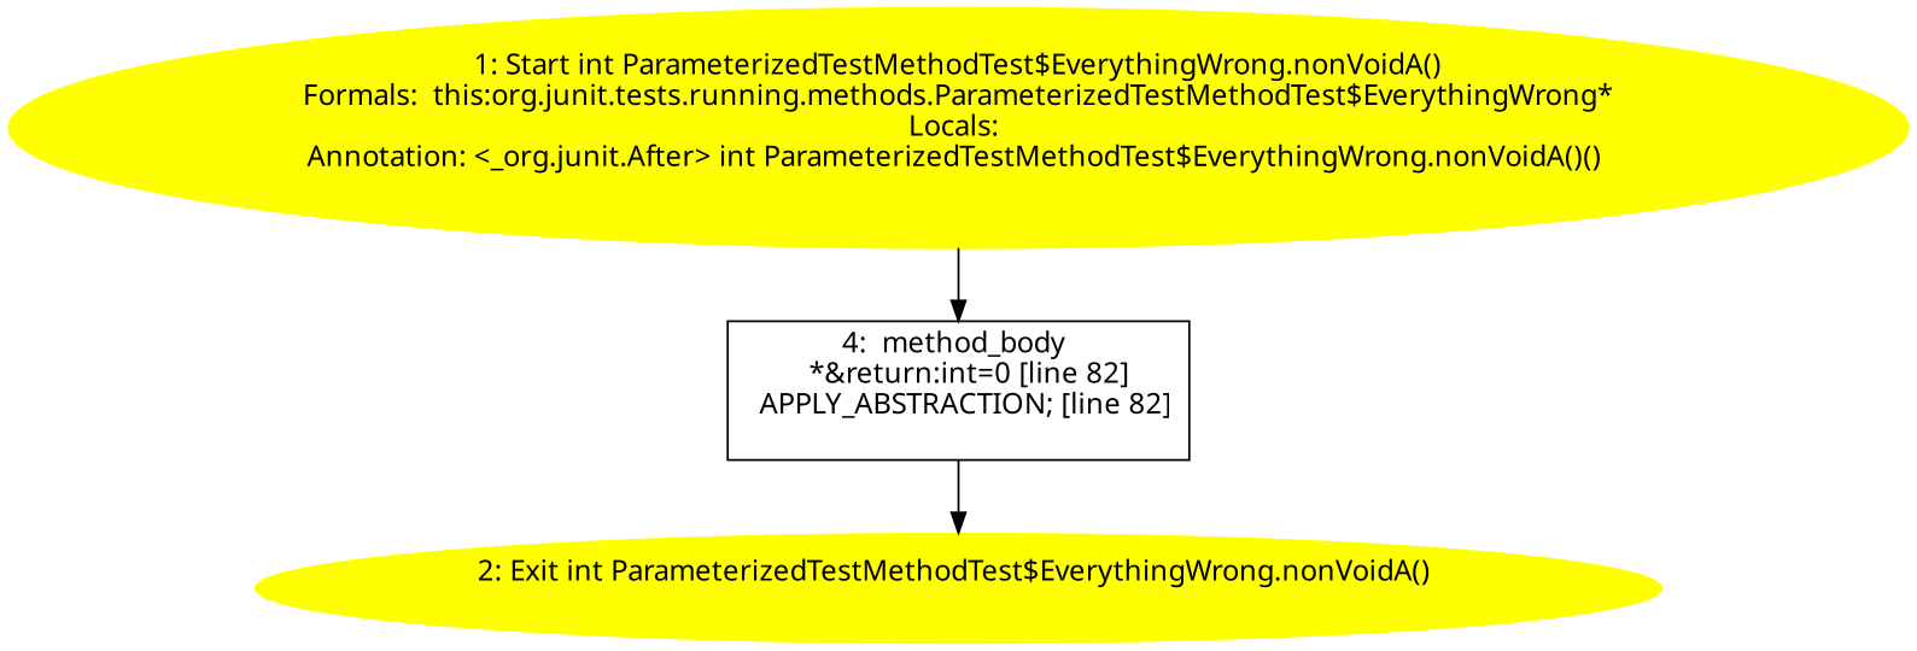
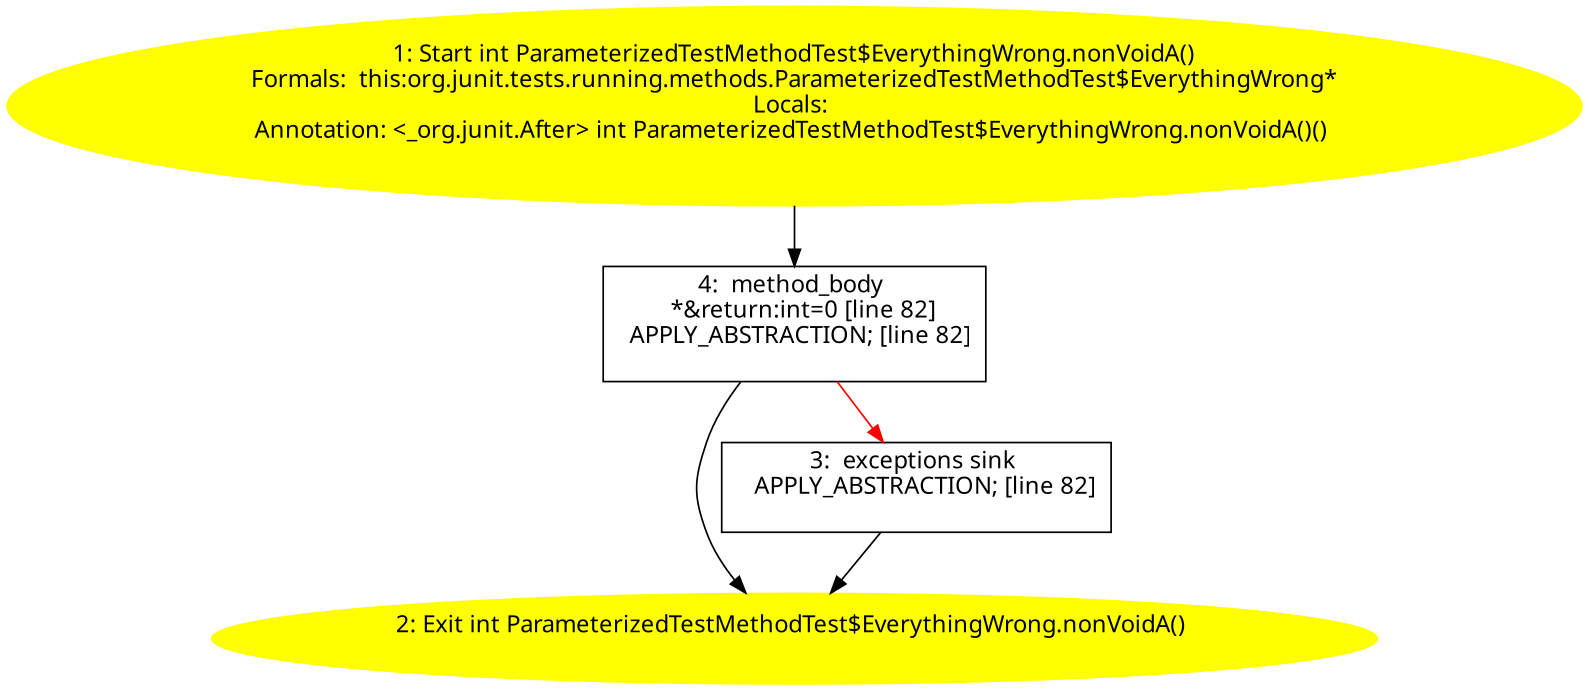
  digraph {
    fontname="Noto Sans"
    node [fontname="Noto Sans"]
    edge [fontname="Noto Sans"]
    n1 [color=yellow label="1: Start int ParameterizedTestMethodTest$EverythingWrong.nonVoidA()\nFormals:  this:org.junit.tests.running.methods.ParameterizedTestMethodTest$EverythingWrong*\nLocals: \nAnnotation: <_org.junit.After> int ParameterizedTestMethodTest$EverythingWrong.nonVoidA()() \n  " style=filled]
    n2 [label="4:  method_body \n   *&return:int=0 [line 82]\n  APPLY_ABSTRACTION; [line 82]\n " shape=box]
    n3 [color=yellow label="2: Exit int ParameterizedTestMethodTest$EverythingWrong.nonVoidA() \n  " style=filled]
+   n4 [label="3:  exceptions sink \n   APPLY_ABSTRACTION; [line 82]\n " shape=box]
    n1 -> n2
    n2 -> n3
+   n2 -> n4 [color=red]
+   n4 -> n3
  }
